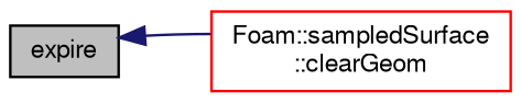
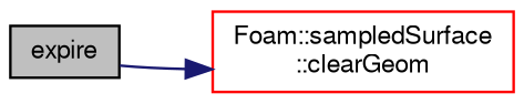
  digraph {
    rankdir=LR
    node [fontname=FreeSans fontsize=10 shape=record]
    n1 [color=black fillcolor=grey75 fontcolor=black height=0.2 label=expire style=filled width=0.4]
    n2 [color=red height=0.2 label="Foam::sampledSurface\l::clearGeom" width=0.4]
-   n2 -> n1 [color=midnightblue fontname=FreeSans fontsize=10 labelfontname=FreeSans labelfontsize=10 style=solid]
+   n1 -> n2 [color=midnightblue fontname=FreeSans fontsize=10 labelfontname=FreeSans labelfontsize=10 style=solid]
  }
